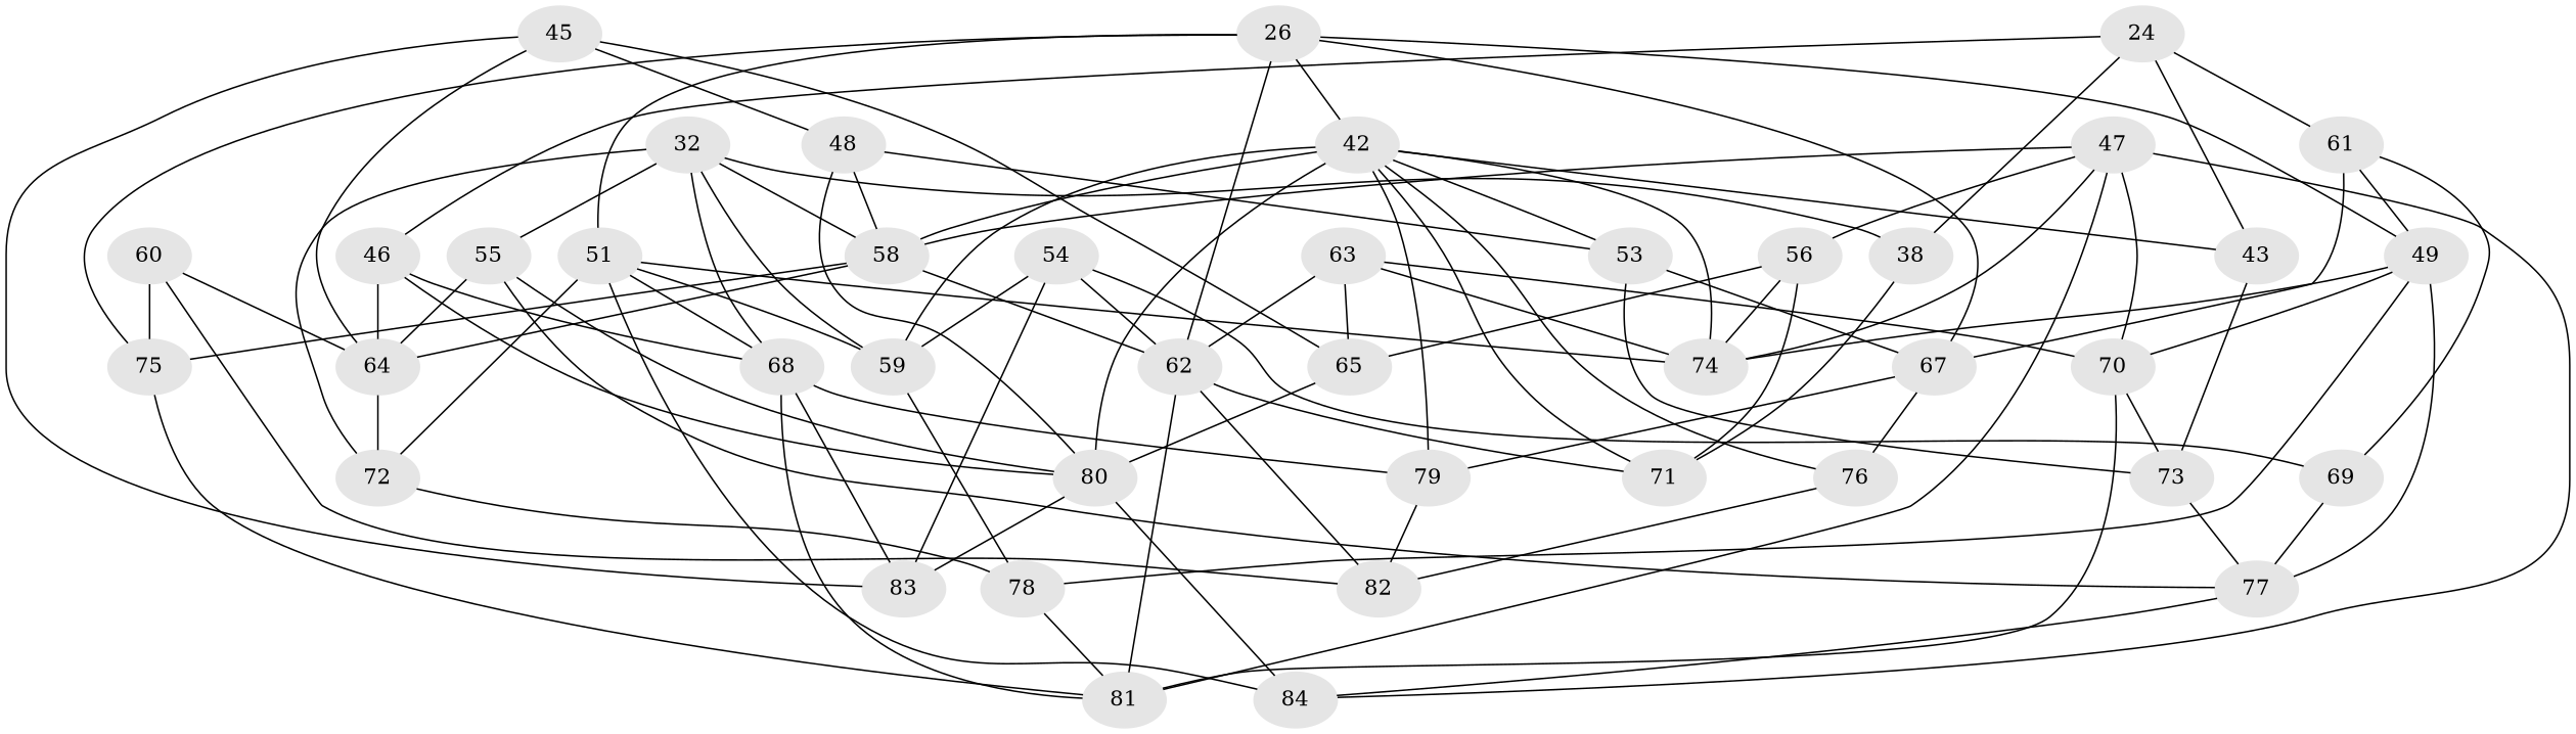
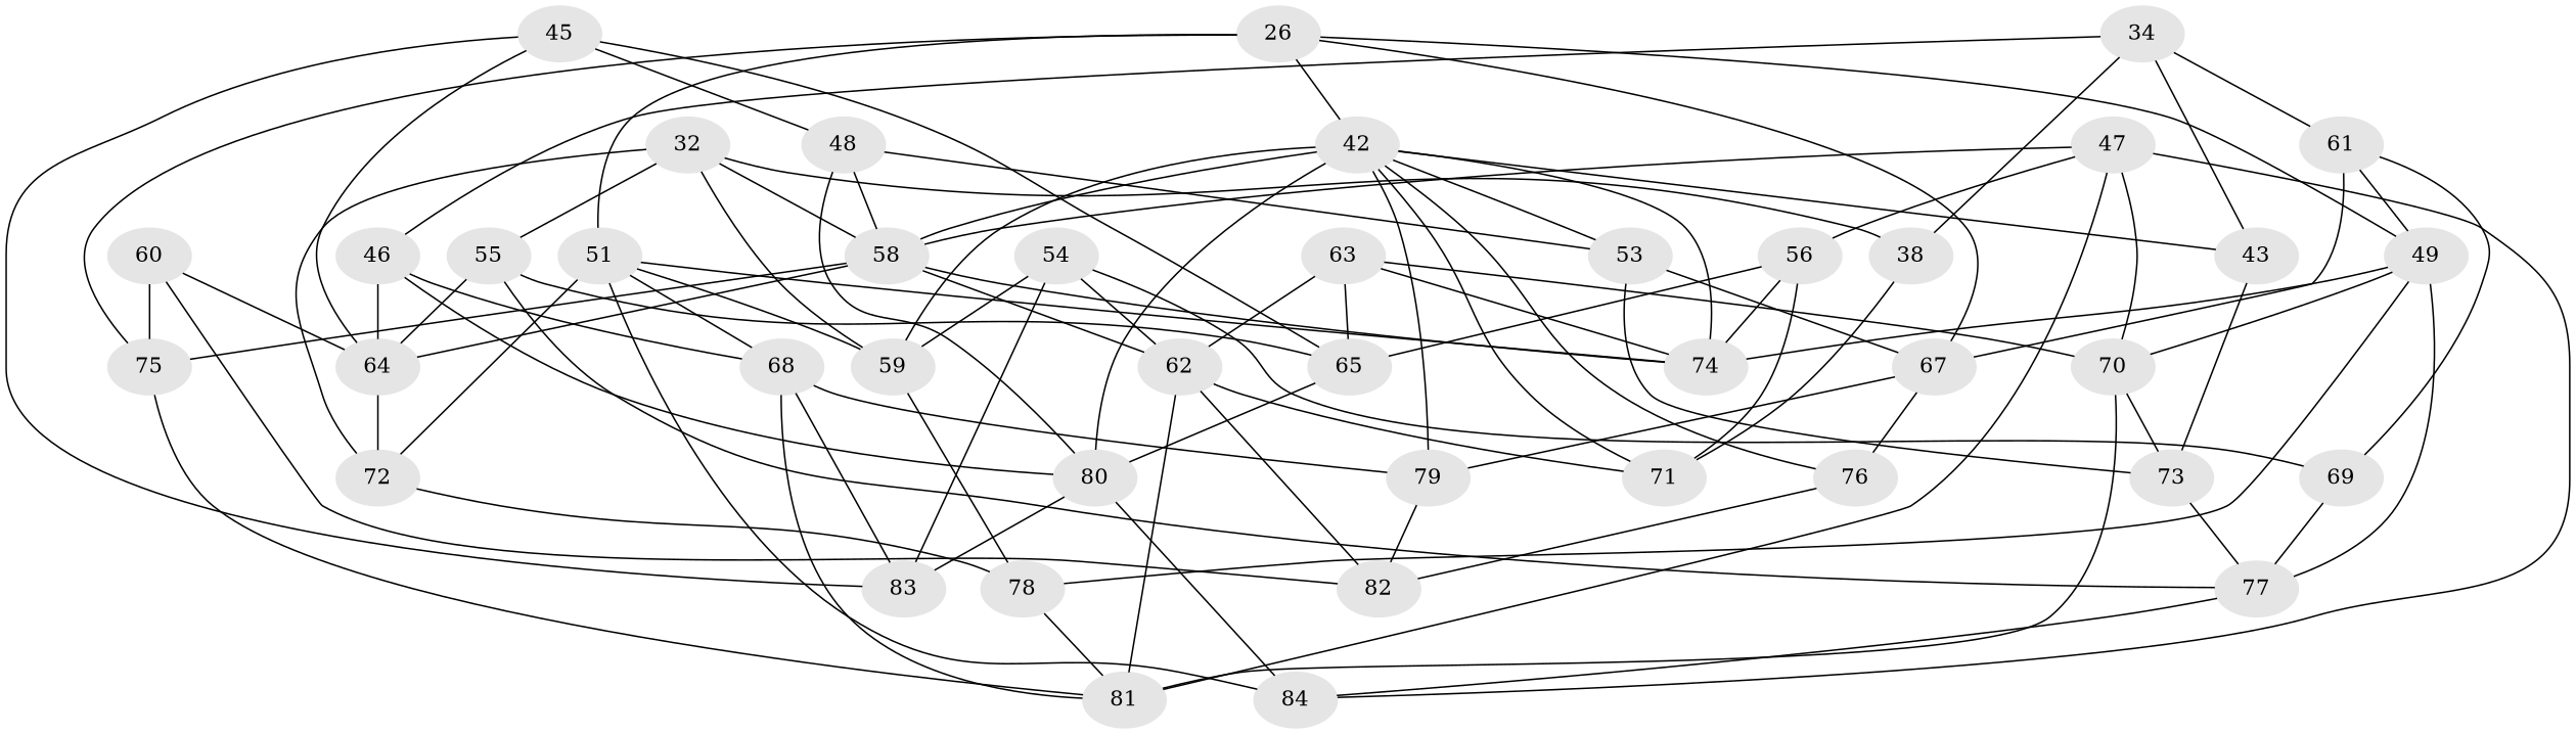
  graph {
    node [color=gray90 style=filled]
-   24 [super="+4"]
+   24 [super="+4" label=34]
    38
    43
    46
    61
    71
    73
    68 [super="+36"]
    80 [super="+28+50"]
    64 [super="+8+31"]
    49 [super="+39"]
    67 [super="+57"]
    69
    26 [super="+7+19"]
    42 [super="+20+35"]
    51 [super="+30+44"]
    62 [super="+21+14"]
    75 [super="+16"]
    58 [super="+17"]
    59 [super="+15"]
    74 [super="+66+40"]
    53
    76
    79
    70 [super="+27"]
    77 [super="+52"]
    78
    72 [super="+63"]
    84
    81 [super="+12+41"]
    82
    32 [super="+10+25"]
    55
    83
    n35 [label=63 super="+18"]
    65
    45
    48
    47 [super="+34"]
    56
    54
    60
    24 -- 38 [weight=2]
    24 -- 43
    24 -- 46
    24 -- 61 [weight=2]
    38 -- 71
    43 -- 73
    46 -- 68
    46 -- 80
    46 -- 64
    61 -- 49
    61 -- 67
    61 -- 69
    73 -- 77
    68 -- 79
    68 -- 81
    68 -- 83
    80 -- 84
    80 -- 83
    64 -- 72 [weight=2]
    49 -- 74
    49 -- 70
    49 -- 77
    49 -- 78
    67 -- 76 [weight=2]
    67 -- 79
    69 -- 77 [weight=2]
    26 -- 49
    26 -- 67
    26 -- 42 [weight=3]
    26 -- 51 [weight=3]
-   26 -- 62
    26 -- 75
    42 -- 43
    42 -- 71
    42 -- 80 [weight=2]
    42 -- 58
    42 -- 59
    42 -- 74 [weight=2]
    42 -- 53
    42 -- 76
    42 -- 79
    51 -- 68
    51 -- 59
    51 -- 74 [weight=3]
    51 -- 72
    51 -- 84
    62 -- 71
    62 -- 81
    62 -- 82
    75 -- 81
    58 -- 64 [weight=2]
    58 -- 62 [weight=3]
    58 -- 75 [weight=2]
    59 -- 78
    53 -- 73
    53 -- 67
    76 -- 82
    79 -- 82
    70 -- 73
    70 -- 81
    77 -- 84
    78 -- 81
    72 -- 78
    32 -- 38
-   32 -- 68
    32 -- 58
    32 -- 59 [weight=2]
    32 -- 72 [weight=2]
    32 -- 55
-   55 -- 80
+   55 -- 65
    55 -- 64
    55 -- 77
    n35 -- 62 [weight=2]
    n35 -- 74
    n35 -- 70 [weight=2]
    n35 -- 65
    65 -- 80
    45 -- 64
    45 -- 83
    45 -- 65
    45 -- 48
    48 -- 80
    48 -- 58
    48 -- 53
    47 -- 58 [weight=2]
-   47 -- 74 [weight=2]
+   58 -- 74 [weight=2]
    47 -- 70
    47 -- 84
    47 -- 81
    47 -- 56
    56 -- 71
    56 -- 74
    56 -- 65
    54 -- 69
    54 -- 62
    54 -- 59
    54 -- 83
    60 -- 64
    60 -- 75 [weight=2]
    60 -- 82
  }
